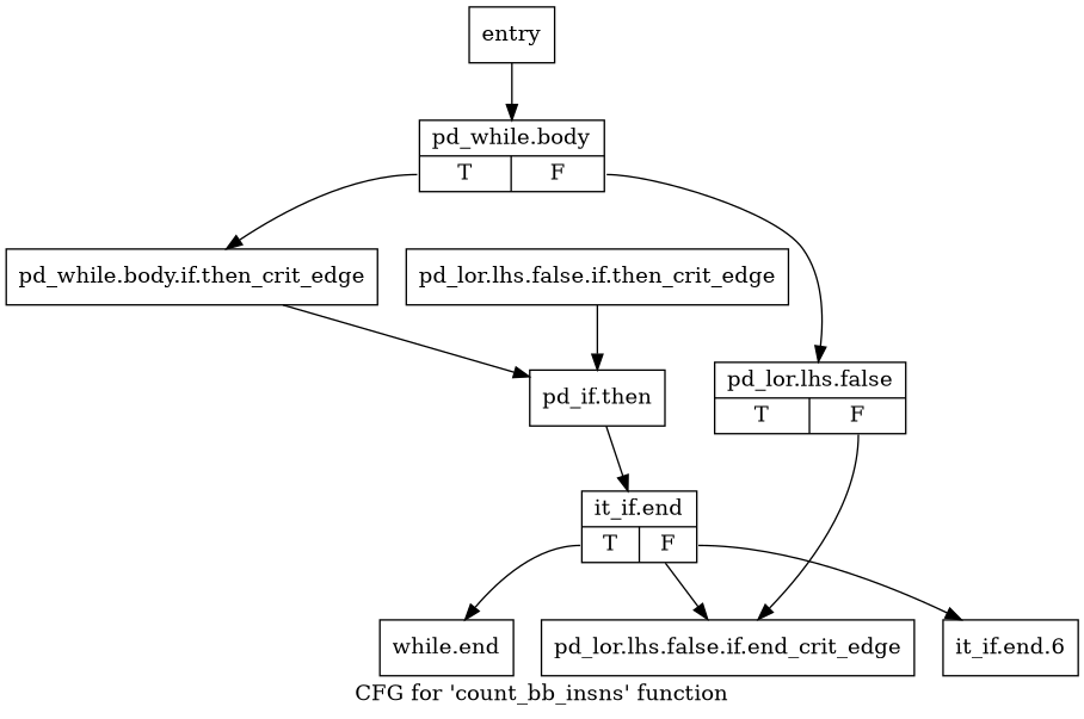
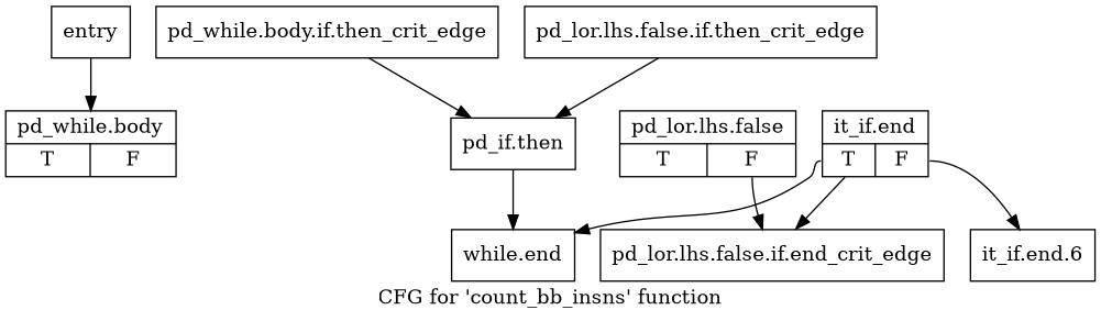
  digraph {
    label="CFG for 'count_bb_insns' function"
    node [shape=record]
    n1 [label="{entry}"]
    n2 [label="{pd_while.body|{<s0>T|<s1>F}}"]
    n3 [label="{pd_while.body.if.then_crit_edge}"]
    n4 [label="{pd_lor.lhs.false|{<s0>T|<s1>F}}"]
    n5 [label="{pd_if.then}"]
    n6 [label="{pd_lor.lhs.false.if.end_crit_edge}"]
    n7 [label="{it_if.end|{<s0>T|<s1>F}}"]
    n8 [label="{pd_lor.lhs.false.if.then_crit_edge}"]
    n9 [label="{while.end}"]
    n10 [label="{it_if.end.6}"]
    n1 -> n2
-   n2 -> n3 [tailport=s0]
-   n2 -> n4 [tailport=s1]
    n3 -> n5
    n4 -> n6 [tailport=s1]
-   n5 -> n7
+   n5 -> n9
    n7 -> n6
    n7 -> n9 [tailport=s0]
    n7 -> n10 [tailport=s1]
    n8 -> n5
  }
